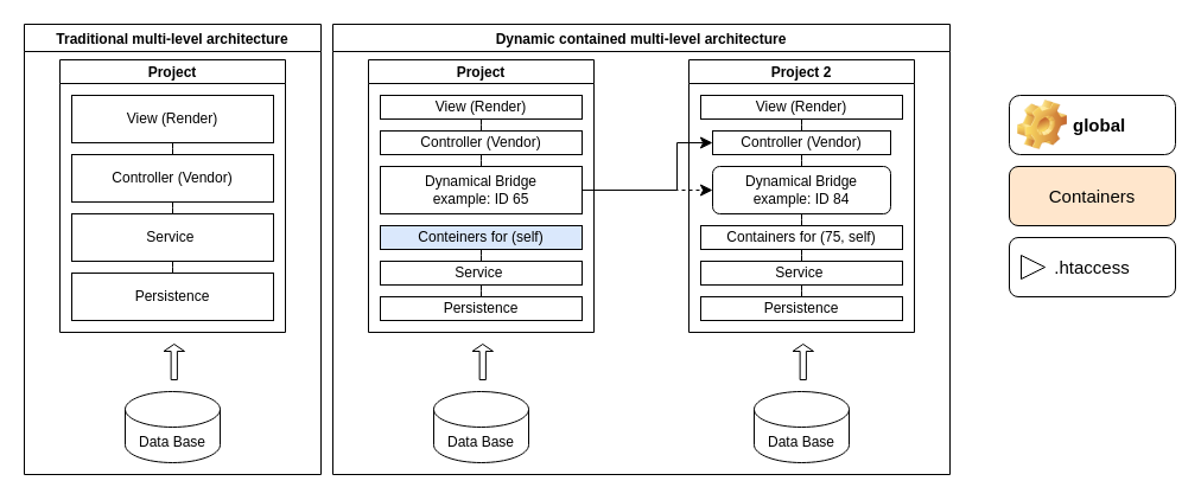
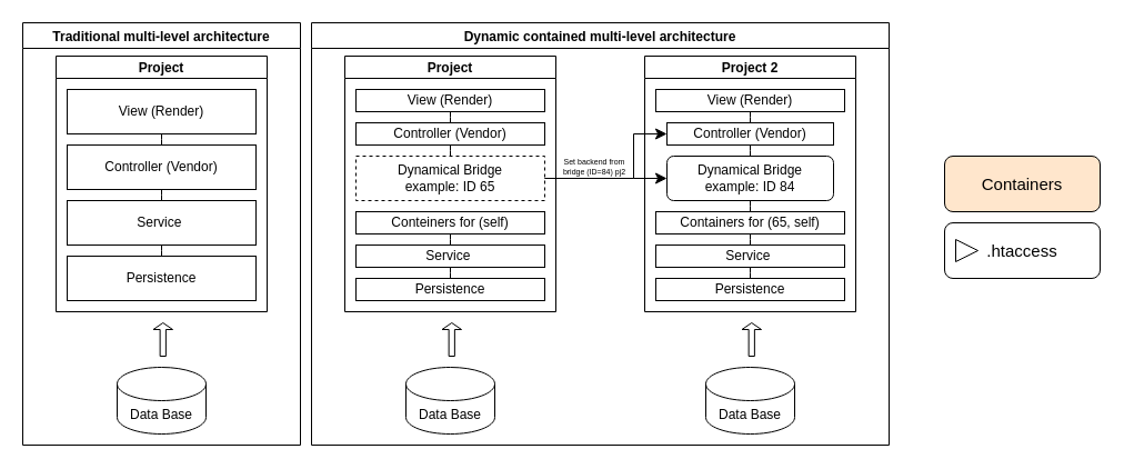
  <mxCell id="0" />
  <mxCell id="1" parent="0" />
  <mxCell id="2" value="Traditional multi-level architecture" style="swimlane;" parent="1" vertex="1"><mxGeometry x="20" y="20" width="250" height="380" as="geometry" /></mxCell>
  <mxCell id="3" value="Project" style="swimlane;startSize=20;horizontal=1;containerType=tree;" parent="2" vertex="1"><mxGeometry x="30" y="30" width="190" height="230" as="geometry" /></mxCell>
  <mxCell id="4" value="" style="edgeStyle=elbowEdgeStyle;elbow=vertical;sourcePerimeterSpacing=0;targetPerimeterSpacing=0;startArrow=none;endArrow=none;rounded=0;curved=0;" parent="3" source="5" target="6" edge="1"><mxGeometry relative="1" as="geometry" /></mxCell>
  <mxCell id="5" value="View (Render)" style="whiteSpace=wrap;html=1;treeFolding=1;treeMoving=1;newEdgeStyle={&quot;edgeStyle&quot;:&quot;elbowEdgeStyle&quot;,&quot;startArrow&quot;:&quot;none&quot;,&quot;endArrow&quot;:&quot;none&quot;};" parent="3" vertex="1"><mxGeometry x="10" y="30" width="170" height="40" as="geometry" /></mxCell>
  <mxCell id="6" value="Controller (Vendor)" style="whiteSpace=wrap;html=1;treeFolding=1;treeMoving=1;newEdgeStyle={&quot;edgeStyle&quot;:&quot;elbowEdgeStyle&quot;,&quot;startArrow&quot;:&quot;none&quot;,&quot;endArrow&quot;:&quot;none&quot;};" parent="3" vertex="1"><mxGeometry x="10" y="80" width="170" height="40" as="geometry" /></mxCell>
  <mxCell id="7" value="" style="edgeStyle=elbowEdgeStyle;elbow=vertical;sourcePerimeterSpacing=0;targetPerimeterSpacing=0;startArrow=none;endArrow=none;rounded=0;curved=0;" parent="3" source="6" target="8" edge="1"><mxGeometry relative="1" as="geometry"><mxPoint x="235" y="140" as="sourcePoint" /></mxGeometry></mxCell>
  <mxCell id="8" value="Service&amp;nbsp;" style="whiteSpace=wrap;html=1;treeFolding=1;treeMoving=1;newEdgeStyle={&quot;edgeStyle&quot;:&quot;elbowEdgeStyle&quot;,&quot;startArrow&quot;:&quot;none&quot;,&quot;endArrow&quot;:&quot;none&quot;};" parent="3" vertex="1"><mxGeometry x="10" y="130" width="170" height="40" as="geometry" /></mxCell>
  <mxCell id="9" value="" style="edgeStyle=elbowEdgeStyle;elbow=vertical;sourcePerimeterSpacing=0;targetPerimeterSpacing=0;startArrow=none;endArrow=none;rounded=0;curved=0;" parent="3" source="8" target="10" edge="1"><mxGeometry relative="1" as="geometry"><mxPoint x="235" y="190" as="sourcePoint" /></mxGeometry></mxCell>
  <mxCell id="10" value="Persistence&lt;br&gt;" style="whiteSpace=wrap;html=1;treeFolding=1;treeMoving=1;newEdgeStyle={&quot;edgeStyle&quot;:&quot;elbowEdgeStyle&quot;,&quot;startArrow&quot;:&quot;none&quot;,&quot;endArrow&quot;:&quot;none&quot;};" parent="3" vertex="1"><mxGeometry x="10" y="180" width="170" height="40" as="geometry" /></mxCell>
  <mxCell id="11" value="Data Base&lt;br&gt;" style="shape=cylinder3;whiteSpace=wrap;html=1;boundedLbl=1;backgroundOutline=1;size=15;" parent="2" vertex="1"><mxGeometry x="85" y="310" width="80" height="60" as="geometry" /></mxCell>
  <mxCell id="12" value="" style="shape=singleArrow;direction=north;whiteSpace=wrap;html=1;" parent="2" vertex="1"><mxGeometry x="117.5" y="270" width="17.5" height="30" as="geometry" /></mxCell>
  <mxCell id="13" value="Dynamic contained multi-level architecture" style="swimlane;" parent="1" vertex="1"><mxGeometry x="280" y="20" width="520" height="380" as="geometry" /></mxCell>
  <mxCell id="14" value="Project" style="swimlane;startSize=20;horizontal=1;containerType=tree;" parent="13" vertex="1"><mxGeometry x="30" y="30" width="190" height="230" as="geometry" /></mxCell>
  <mxCell id="15" value="" style="edgeStyle=elbowEdgeStyle;elbow=vertical;sourcePerimeterSpacing=0;targetPerimeterSpacing=0;startArrow=none;endArrow=none;rounded=0;curved=0;" parent="14" source="16" target="17" edge="1"><mxGeometry relative="1" as="geometry" /></mxCell>
  <mxCell id="16" value="View (Render)" style="whiteSpace=wrap;html=1;treeFolding=1;treeMoving=1;newEdgeStyle={&quot;edgeStyle&quot;:&quot;elbowEdgeStyle&quot;,&quot;startArrow&quot;:&quot;none&quot;,&quot;endArrow&quot;:&quot;none&quot;};" parent="14" vertex="1"><mxGeometry x="10" y="30" width="170" height="20" as="geometry" /></mxCell>
  <mxCell id="17" value="Controller (Vendor)" style="whiteSpace=wrap;html=1;treeFolding=1;treeMoving=1;newEdgeStyle={&quot;edgeStyle&quot;:&quot;elbowEdgeStyle&quot;,&quot;startArrow&quot;:&quot;none&quot;,&quot;endArrow&quot;:&quot;none&quot;};" parent="14" vertex="1"><mxGeometry x="10" y="60" width="170" height="20" as="geometry" /></mxCell>
  <mxCell id="18" value="" style="edgeStyle=elbowEdgeStyle;elbow=vertical;sourcePerimeterSpacing=0;targetPerimeterSpacing=0;startArrow=none;endArrow=none;rounded=0;curved=0;" parent="14" source="17" target="22" edge="1"><mxGeometry relative="1" as="geometry"><mxPoint x="235" y="140" as="sourcePoint" /></mxGeometry></mxCell>
  <mxCell id="19" value="Service&amp;nbsp;" style="whiteSpace=wrap;html=1;treeFolding=1;treeMoving=1;newEdgeStyle={&quot;edgeStyle&quot;:&quot;elbowEdgeStyle&quot;,&quot;startArrow&quot;:&quot;none&quot;,&quot;endArrow&quot;:&quot;none&quot;};" parent="14" vertex="1"><mxGeometry x="10" y="170" width="170" height="20" as="geometry" /></mxCell>
  <mxCell id="20" value="" style="edgeStyle=elbowEdgeStyle;elbow=vertical;sourcePerimeterSpacing=0;targetPerimeterSpacing=0;startArrow=none;endArrow=none;rounded=0;curved=0;" parent="14" source="19" target="21" edge="1"><mxGeometry relative="1" as="geometry"><mxPoint x="235" y="320" as="sourcePoint" /></mxGeometry></mxCell>
  <mxCell id="21" value="Persistence&lt;br&gt;" style="whiteSpace=wrap;html=1;treeFolding=1;treeMoving=1;newEdgeStyle={&quot;edgeStyle&quot;:&quot;elbowEdgeStyle&quot;,&quot;startArrow&quot;:&quot;none&quot;,&quot;endArrow&quot;:&quot;none&quot;};" parent="14" vertex="1"><mxGeometry x="10" y="200" width="170" height="20" as="geometry" /></mxCell>
- <mxCell id="22" value="Dynamical Bridge&lt;br&gt;example: ID 65" style="whiteSpace=wrap;html=1;treeFolding=1;treeMoving=1;newEdgeStyle={&quot;edgeStyle&quot;:&quot;elbowEdgeStyle&quot;,&quot;startArrow&quot;:&quot;none&quot;,&quot;endArrow&quot;:&quot;none&quot;};" parent="14" vertex="1"><mxGeometry x="10" y="90" width="170" height="40" as="geometry" /></mxCell>
+ <mxCell id="22" value="Dynamical Bridge&lt;br&gt;example: ID 65" style="whiteSpace=wrap;html=1;treeFolding=1;treeMoving=1;newEdgeStyle={&quot;edgeStyle&quot;:&quot;elbowEdgeStyle&quot;,&quot;startArrow&quot;:&quot;none&quot;,&quot;endArrow&quot;:&quot;none&quot;};dashed=1;" parent="14" vertex="1"><mxGeometry x="10" y="90" width="170" height="40" as="geometry" /></mxCell>
  <mxCell id="23" value="" style="edgeStyle=elbowEdgeStyle;elbow=vertical;sourcePerimeterSpacing=0;targetPerimeterSpacing=0;startArrow=none;endArrow=none;rounded=0;curved=0;" parent="14" source="24" target="19" edge="1"><mxGeometry relative="1" as="geometry"><mxPoint x="445" y="180" as="sourcePoint" /></mxGeometry></mxCell>
- <mxCell id="24" value="Conteiners for (self)" style="whiteSpace=wrap;html=1;treeFolding=1;treeMoving=1;newEdgeStyle={&quot;edgeStyle&quot;:&quot;elbowEdgeStyle&quot;,&quot;startArrow&quot;:&quot;none&quot;,&quot;endArrow&quot;:&quot;none&quot;};fillColor=#dae8fc;" parent="14" vertex="1"><mxGeometry x="10" y="140" width="170" height="20" as="geometry" /></mxCell>
+ <mxCell id="24" value="Conteiners for (self)" style="whiteSpace=wrap;html=1;treeFolding=1;treeMoving=1;newEdgeStyle={&quot;edgeStyle&quot;:&quot;elbowEdgeStyle&quot;,&quot;startArrow&quot;:&quot;none&quot;,&quot;endArrow&quot;:&quot;none&quot;};" parent="14" vertex="1"><mxGeometry x="10" y="140" width="170" height="20" as="geometry" /></mxCell>
  <mxCell id="25" value="Data Base&lt;br&gt;" style="shape=cylinder3;whiteSpace=wrap;html=1;boundedLbl=1;backgroundOutline=1;size=15;" parent="13" vertex="1"><mxGeometry x="85" y="310" width="80" height="60" as="geometry" /></mxCell>
  <mxCell id="26" value="" style="shape=singleArrow;direction=north;whiteSpace=wrap;html=1;" parent="13" vertex="1"><mxGeometry x="117.5" y="270" width="17.5" height="30" as="geometry" /></mxCell>
  <mxCell id="27" value="Project 2" style="swimlane;startSize=20;horizontal=1;containerType=tree;" parent="13" vertex="1"><mxGeometry x="300" y="30" width="190" height="230" as="geometry" /></mxCell>
  <mxCell id="28" value="" style="edgeStyle=elbowEdgeStyle;elbow=vertical;sourcePerimeterSpacing=0;targetPerimeterSpacing=0;startArrow=none;endArrow=none;rounded=0;curved=0;" parent="27" source="29" target="30" edge="1"><mxGeometry relative="1" as="geometry" /></mxCell>
  <mxCell id="29" value="View (Render)" style="whiteSpace=wrap;html=1;treeFolding=1;treeMoving=1;newEdgeStyle={&quot;edgeStyle&quot;:&quot;elbowEdgeStyle&quot;,&quot;startArrow&quot;:&quot;none&quot;,&quot;endArrow&quot;:&quot;none&quot;};" parent="27" vertex="1"><mxGeometry x="10" y="30" width="170" height="20" as="geometry" /></mxCell>
  <mxCell id="30" value="Controller (Vendor)" style="whiteSpace=wrap;html=1;treeFolding=1;treeMoving=1;newEdgeStyle={&quot;edgeStyle&quot;:&quot;elbowEdgeStyle&quot;,&quot;startArrow&quot;:&quot;none&quot;,&quot;endArrow&quot;:&quot;none&quot;};" parent="27" vertex="1"><mxGeometry x="20" y="60" width="150" height="20" as="geometry" /></mxCell>
  <mxCell id="31" value="" style="edgeStyle=elbowEdgeStyle;elbow=vertical;sourcePerimeterSpacing=0;targetPerimeterSpacing=0;startArrow=none;endArrow=none;rounded=0;curved=0;" parent="27" source="30" target="36" edge="1"><mxGeometry relative="1" as="geometry"><mxPoint x="235" y="140" as="sourcePoint" /></mxGeometry></mxCell>
  <mxCell id="32" value="Service&amp;nbsp;" style="whiteSpace=wrap;html=1;treeFolding=1;treeMoving=1;newEdgeStyle={&quot;edgeStyle&quot;:&quot;elbowEdgeStyle&quot;,&quot;startArrow&quot;:&quot;none&quot;,&quot;endArrow&quot;:&quot;none&quot;};" parent="27" vertex="1"><mxGeometry x="10" y="170" width="170" height="20" as="geometry" /></mxCell>
  <mxCell id="33" value="" style="edgeStyle=elbowEdgeStyle;elbow=vertical;sourcePerimeterSpacing=0;targetPerimeterSpacing=0;startArrow=none;endArrow=none;rounded=0;curved=0;" parent="27" source="32" target="34" edge="1"><mxGeometry relative="1" as="geometry"><mxPoint x="235" y="320" as="sourcePoint" /></mxGeometry></mxCell>
  <mxCell id="34" value="Persistence&lt;br&gt;" style="whiteSpace=wrap;html=1;treeFolding=1;treeMoving=1;newEdgeStyle={&quot;edgeStyle&quot;:&quot;elbowEdgeStyle&quot;,&quot;startArrow&quot;:&quot;none&quot;,&quot;endArrow&quot;:&quot;none&quot;};" parent="27" vertex="1"><mxGeometry x="10" y="200" width="170" height="20" as="geometry" /></mxCell>
  <mxCell id="35" value="" style="edgeStyle=elbowEdgeStyle;elbow=vertical;sourcePerimeterSpacing=0;targetPerimeterSpacing=0;startArrow=none;endArrow=none;rounded=0;curved=0;" parent="27" source="36" target="38" edge="1"><mxGeometry relative="1" as="geometry"><mxPoint x="445" y="150" as="sourcePoint" /></mxGeometry></mxCell>
  <mxCell id="36" value="Dynamical Bridge&lt;br&gt;example: ID 84&lt;br&gt;" style="whiteSpace=wrap;html=1;treeFolding=1;treeMoving=1;newEdgeStyle={&quot;edgeStyle&quot;:&quot;elbowEdgeStyle&quot;,&quot;startArrow&quot;:&quot;none&quot;,&quot;endArrow&quot;:&quot;none&quot;};rounded=1;" parent="27" vertex="1"><mxGeometry x="20" y="90" width="150" height="40" as="geometry" /></mxCell>
  <mxCell id="37" value="" style="edgeStyle=elbowEdgeStyle;elbow=vertical;sourcePerimeterSpacing=0;targetPerimeterSpacing=0;startArrow=none;endArrow=none;rounded=0;curved=0;" parent="27" source="38" target="32" edge="1"><mxGeometry relative="1" as="geometry"><mxPoint x="715" y="190" as="sourcePoint" /></mxGeometry></mxCell>
- <mxCell id="38" value="Containers for (75, self)" style="whiteSpace=wrap;html=1;treeFolding=1;treeMoving=1;newEdgeStyle={&quot;edgeStyle&quot;:&quot;elbowEdgeStyle&quot;,&quot;startArrow&quot;:&quot;none&quot;,&quot;endArrow&quot;:&quot;none&quot;};" parent="27" vertex="1"><mxGeometry x="10" y="140" width="170" height="20" as="geometry" /></mxCell>
+ <mxCell id="38" value="Containers for (65, self)" style="whiteSpace=wrap;html=1;treeFolding=1;treeMoving=1;newEdgeStyle={&quot;edgeStyle&quot;:&quot;elbowEdgeStyle&quot;,&quot;startArrow&quot;:&quot;none&quot;,&quot;endArrow&quot;:&quot;none&quot;};" parent="27" vertex="1"><mxGeometry x="10" y="140" width="170" height="20" as="geometry" /></mxCell>
  <mxCell id="39" value="Data Base&lt;br&gt;" style="shape=cylinder3;whiteSpace=wrap;html=1;boundedLbl=1;backgroundOutline=1;size=15;" parent="13" vertex="1"><mxGeometry x="355" y="310" width="80" height="60" as="geometry" /></mxCell>
  <mxCell id="40" value="" style="shape=singleArrow;direction=north;whiteSpace=wrap;html=1;" parent="13" vertex="1"><mxGeometry x="387.5" y="270" width="17.5" height="30" as="geometry" /></mxCell>
- <mxCell id="41" value="" style="edgeStyle=elbowEdgeStyle;elbow=horizontal;endArrow=classic;html=1;curved=0;rounded=0;endSize=8;startSize=8;entryX=0;entryY=0.5;entryDx=0;entryDy=0;exitX=1;exitY=0.5;exitDx=0;exitDy=0;dashed=1;" parent="13" source="22" target="36" edge="1"><mxGeometry width="50" height="50" relative="1" as="geometry"><mxPoint x="210" y="150" as="sourcePoint" /><mxPoint x="260" y="100" as="targetPoint" /><Array as="points"><mxPoint x="290" y="150" /></Array></mxGeometry></mxCell>
+ <mxCell id="41" value="" style="edgeStyle=elbowEdgeStyle;elbow=horizontal;endArrow=classic;html=1;curved=0;rounded=0;endSize=8;startSize=8;entryX=0;entryY=0.5;entryDx=0;entryDy=0;exitX=1;exitY=0.5;exitDx=0;exitDy=0;" parent="13" source="22" target="36" edge="1"><mxGeometry width="50" height="50" relative="1" as="geometry"><mxPoint x="210" y="150" as="sourcePoint" /><mxPoint x="260" y="100" as="targetPoint" /><Array as="points"><mxPoint x="290" y="150" /></Array></mxGeometry></mxCell>
  <mxCell id="42" value="" style="edgeStyle=elbowEdgeStyle;elbow=horizontal;endArrow=classic;html=1;curved=0;rounded=0;endSize=8;startSize=8;entryX=0;entryY=0.5;entryDx=0;entryDy=0;exitX=1;exitY=0.5;exitDx=0;exitDy=0;" parent="13" source="22" target="30" edge="1"><mxGeometry width="50" height="50" relative="1" as="geometry"><mxPoint x="210" y="130" as="sourcePoint" /><mxPoint x="320" y="130" as="targetPoint" /><Array as="points"><mxPoint x="290" y="120" /></Array></mxGeometry></mxCell>
- <mxCell id="44" value="&lt;font style=&quot;font-size: 15px;&quot;&gt;global&lt;/font&gt;" style="label;whiteSpace=wrap;html=1;image=img/clipart/Gear_128x128.png;fontSize=7;arcSize=18;" parent="1" vertex="1"><mxGeometry x="850" y="80" width="140" height="50" as="geometry" /></mxCell>
+ <mxCell id="43" value="Set backend from bridge (ID=84) pj2" style="text;html=1;strokeColor=none;fillColor=none;align=center;verticalAlign=middle;whiteSpace=wrap;rounded=0;fontSize=7;" parent="13" vertex="1"><mxGeometry x="220" y="120" width="70" height="20" as="geometry" /></mxCell>
  <mxCell id="45" value="Containers" style="html=1;whiteSpace=wrap;container=1;recursiveResize=0;collapsible=0;fontSize=15;rounded=1;fillColor=#ffe6cc;" parent="1" vertex="1"><mxGeometry x="850" y="140" width="140" height="50" as="geometry" /></mxCell>
  <mxCell id="46" value=".htaccess" style="html=1;whiteSpace=wrap;container=1;recursiveResize=0;collapsible=0;rounded=1;fontSize=15;" parent="1" vertex="1"><mxGeometry x="850" y="200" width="140" height="50" as="geometry" /></mxCell>
  <mxCell id="47" value="" style="triangle;html=1;whiteSpace=wrap;rounded=0;fontSize=15;" parent="46" vertex="1"><mxGeometry x="10" y="15" width="20" height="20" as="geometry" /></mxCell>
